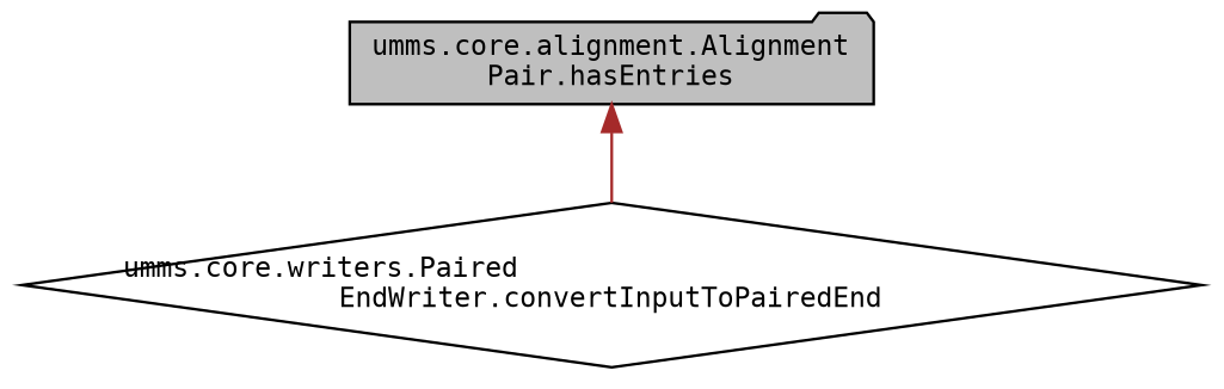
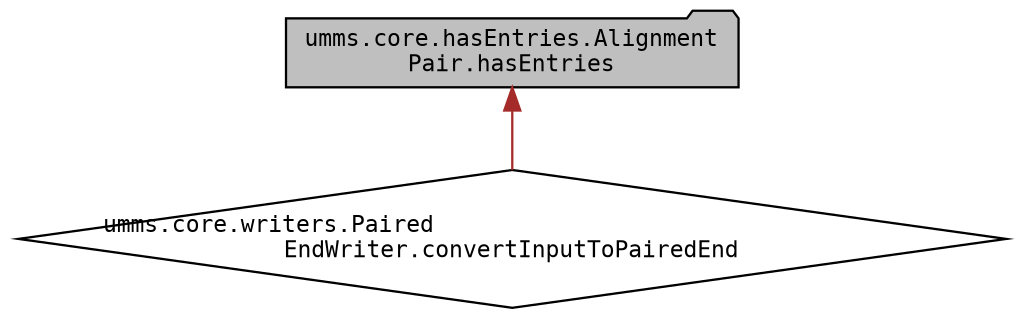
  digraph {
    rankdir=TB
    fontname="DejaVu Sans Mono"
    node [color=black fontname="DejaVu Sans Mono" fontsize=10 style=filled]
-   n1 [fillcolor=grey75 fontcolor=black height=0.2 label="umms.core.alignment.Alignment\lPair.hasEntries" shape=folder width=0.4]
+   n1 [fillcolor=grey75 fontcolor=black height=0.2 label="umms.core.hasEntries.Alignment\lPair.hasEntries" shape=folder width=0.4]
    n2 [fillcolor=white height=0.2 label="umms.core.writers.Paired\lEndWriter.convertInputToPairedEnd" shape=diamond width=0.4]
    n1 -> n2 [color=brown dir=back fontname="DejaVu Sans Mono" fontsize=10 labelfontname=Helvetica labelfontsize=10 style=solid]
  }
